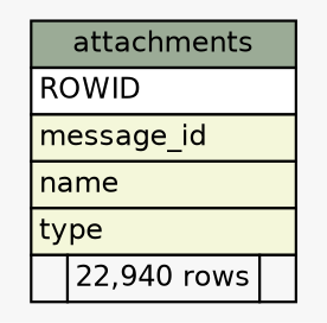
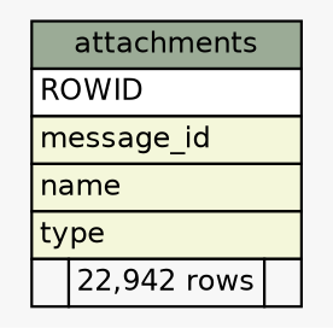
  digraph {
    bgcolor="#f7f7f7"
    fontname=Helvetica
    fontsize=11
    nodesep=0.18
    rankdir=RL
    ranksep=0.46
-   n1 [fontname=Helvetica fontsize=11 label=<     <TABLE BORDER="0" CELLBORDER="1" CELLSPACING="0" BGCOLOR="#ffffff">       <TR><TD COLSPAN="3" BGCOLOR="#9bab96" ALIGN="CENTER">attachments</TD></TR>       <TR><TD PORT="ROWID" COLSPAN="3" ALIGN="LEFT">ROWID</TD></TR>       <TR><TD PORT="message_id" COLSPAN="3" BGCOLOR="#f4f7da" ALIGN="LEFT">message_id</TD></TR>       <TR><TD PORT="name" COLSPAN="3" BGCOLOR="#f4f7da" ALIGN="LEFT">name</TD></TR>       <TR><TD PORT="type" COLSPAN="3" BGCOLOR="#f4f7da" ALIGN="LEFT">type</TD></TR>       <TR><TD ALIGN="LEFT" BGCOLOR="#f7f7f7">  </TD><TD ALIGN="RIGHT" BGCOLOR="#f7f7f7">22,940 rows</TD><TD ALIGN="RIGHT" BGCOLOR="#f7f7f7">  </TD></TR>     </TABLE>> shape=plaintext]
+   n1 [fontname=Helvetica fontsize=11 label=<     <TABLE BORDER="0" CELLBORDER="1" CELLSPACING="0" BGCOLOR="#ffffff">       <TR><TD COLSPAN="3" BGCOLOR="#9bab96" ALIGN="CENTER">attachments</TD></TR>       <TR><TD PORT="ROWID" COLSPAN="3" ALIGN="LEFT">ROWID</TD></TR>       <TR><TD PORT="message_id" COLSPAN="3" BGCOLOR="#f4f7da" ALIGN="LEFT">message_id</TD></TR>       <TR><TD PORT="name" COLSPAN="3" BGCOLOR="#f4f7da" ALIGN="LEFT">name</TD></TR>       <TR><TD PORT="type" COLSPAN="3" BGCOLOR="#f4f7da" ALIGN="LEFT">type</TD></TR>       <TR><TD ALIGN="LEFT" BGCOLOR="#f7f7f7">  </TD><TD ALIGN="RIGHT" BGCOLOR="#f7f7f7">22,942 rows</TD><TD ALIGN="RIGHT" BGCOLOR="#f7f7f7">  </TD></TR>     </TABLE>> shape=plaintext]
  }
